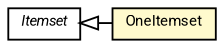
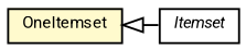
  digraph {
    nodesep=0.15
    rankdir=LR
    ranksep=0.25
    fontname=Merriweather
    node [fontcolor=black fontname=Merriweather fontsize=8 margin=0 shape=plaintext]
    n1 [height=0 label=<<table title="de.lmu.ifi.dbs.elki.algorithm.itemsetmining.Itemset" border="0" cellborder="1" cellspacing="0" cellpadding="2" href="Itemset.html" target="_parent"> 		<tr><td><table border="0" cellspacing="0" cellpadding="1"> 		<tr><td align="center" balign="center"> <font face="Roboto"><i>Itemset</i></font> </td></tr> 		</table></td></tr> 		</table>> width=0]
    n2 [height=0 label=<<table title="de.lmu.ifi.dbs.elki.algorithm.itemsetmining.OneItemset" border="0" cellborder="1" cellspacing="0" cellpadding="2" bgcolor="lemonChiffon" href="OneItemset.html" target="_parent"> 		<tr><td><table border="0" cellspacing="0" cellpadding="1"> 		<tr><td align="center" balign="center"> <font face="Roboto">OneItemset</font> </td></tr> 		</table></td></tr> 		</table>> width=0]
-   n1 -> n2 [arrowtail=empty color=black dir=back fontname=Merriweather fontsize=7 labelfontname=Roboto labelfontsize=7 weight=10]
+   n2 -> n1 [arrowtail=empty color=black dir=back fontname=Merriweather fontsize=7 labelfontname=Roboto labelfontsize=7 weight=10]
  }
